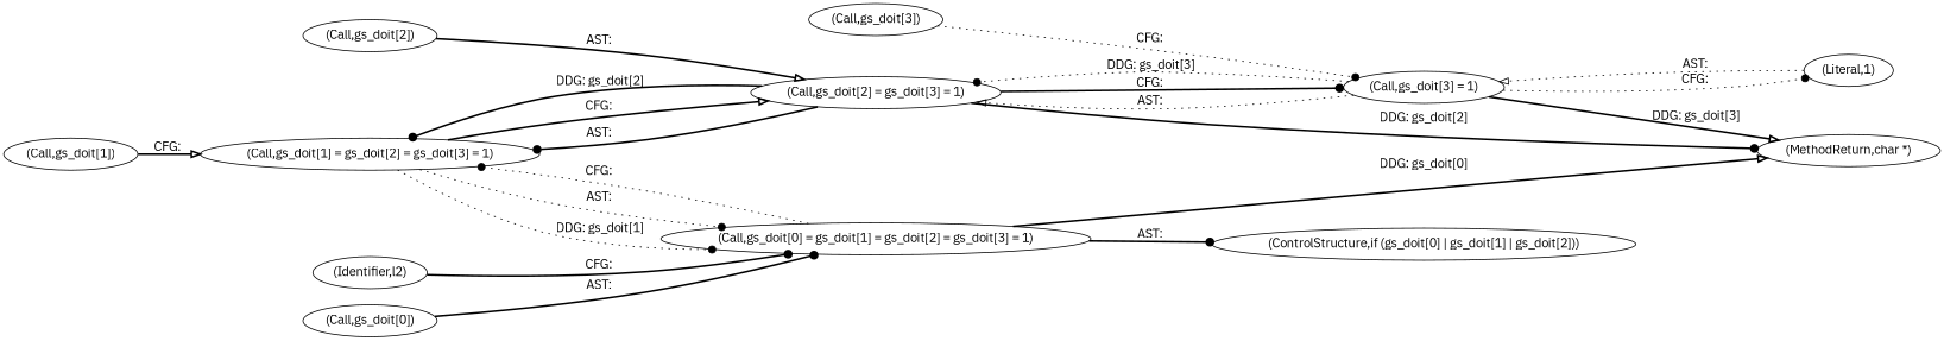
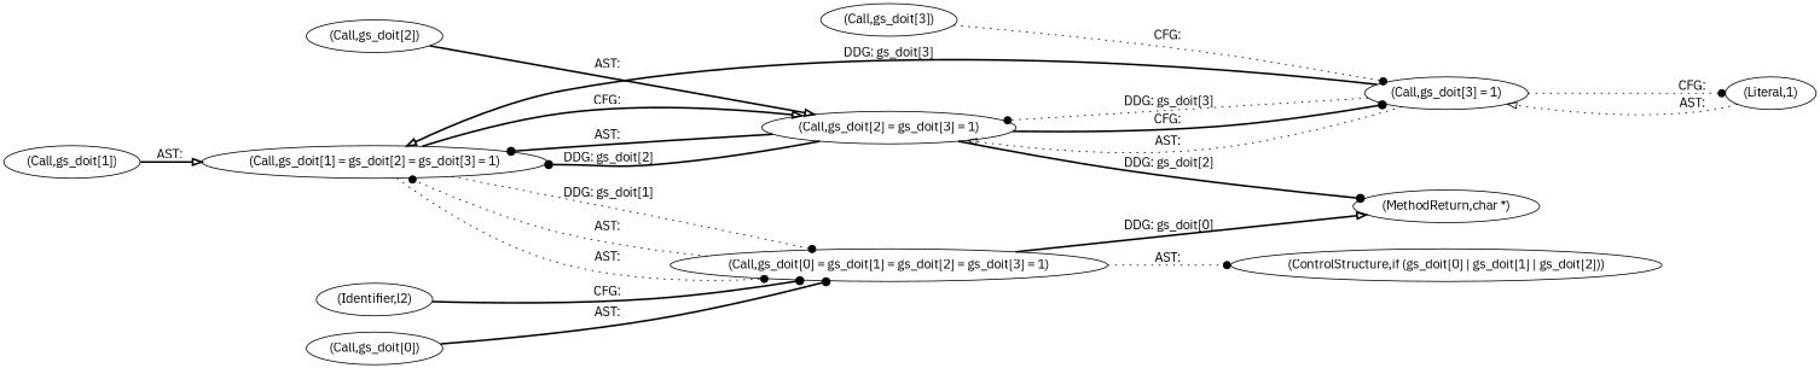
  digraph {
    fontname="IBM Plex Sans"
    rankdir=LR
    node [fontname="IBM Plex Sans"]
    edge [arrowhead=dot fontname="IBM Plex Sans" style=bold]
    n1 [label="(Call,gs_doit[1] = gs_doit[2] = gs_doit[3] = 1)"]
    n2 [label="(Call,gs_doit[2] = gs_doit[3] = 1)"]
    n3 [label="(Call,gs_doit[0] = gs_doit[1] = gs_doit[2] = gs_doit[3] = 1)"]
    n4 [label="(MethodReturn,char *)"]
    n5 [label="(Call,gs_doit[3] = 1)"]
    n6 [label="(ControlStructure,if (gs_doit[0] | gs_doit[1] | gs_doit[2]))"]
    n7 [label="(Literal,1)"]
    n8 [label="(Call,gs_doit[2])"]
    n9 [label="(Identifier,l2)"]
    n10 [label="(Call,gs_doit[3])"]
    n11 [label="(Call,gs_doit[1])"]
    n12 [label="(Call,gs_doit[0])"]
    n1 -> n2 [arrowhead=onormal label="CFG: "]
    n1 -> n3 [label="AST: " style=dotted]
    n1 -> n3 [label="DDG: gs_doit[1]" style=dotted]
    n2 -> n1 [label="AST: "]
    n2 -> n1 [label="DDG: gs_doit[2]"]
    n2 -> n4 [label="DDG: gs_doit[2]"]
    n2 -> n5 [label="CFG: "]
-   n3 -> n1 [label="CFG: " style=dotted]
+   n3 -> n1 [label="AST: " style=dotted]
    n3 -> n4 [arrowhead=onormal label="DDG: gs_doit[0]"]
-   n3 -> n6 [label="AST: "]
+   n3 -> n6 [label="AST: " style=dotted]
    n5 -> n2 [arrowhead=onormal label="AST: " style=dotted]
    n5 -> n2 [label="DDG: gs_doit[3]" style=dotted]
-   n5 -> n4 [arrowhead=onormal label="DDG: gs_doit[3]"]
+   n5 -> n1 [arrowhead=onormal label="DDG: gs_doit[3]"]
    n5 -> n7 [label="CFG: " style=dotted]
    n7 -> n5 [arrowhead=onormal label="AST: " style=dotted]
    n8 -> n2 [arrowhead=onormal label="AST: "]
    n9 -> n3 [label="CFG: "]
    n10 -> n5 [label="CFG: " style=dotted]
-   n11 -> n1 [arrowhead=onormal label="CFG: "]
+   n11 -> n1 [arrowhead=onormal label="AST: "]
    n12 -> n3 [label="AST: "]
  }
